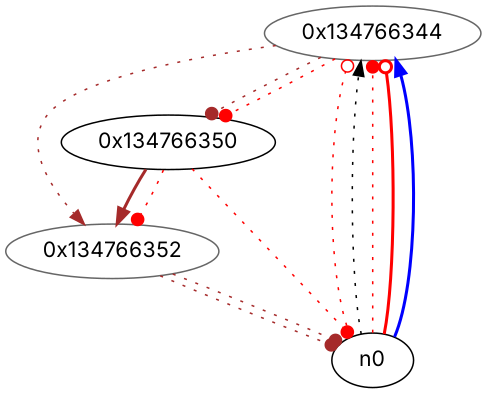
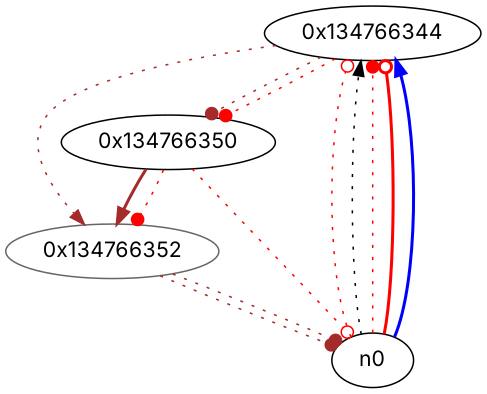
  digraph {
    fontname=Inter
    node [color=gray40 fontname=Inter]
    edge [arrowhead=dot color=red fontname=Inter style=dotted]
-   n1 [label="0x134766344"]
+   n1 [color=black label="0x134766344"]
    n2 [color=black label="0x134766350"]
    n3 [label="0x134766352"]
    n0 [color=black]
    n1 -> n2 [color=brown]
    n1 -> n2
    n1 -> n3 [arrowhead=normal color=brown]
    n2 -> n3 [arrowhead=normal color=brown style=bold]
    n2 -> n3
-   n2 -> n0
+   n2 -> n0 [arrowhead=odot]
    n3 -> n0 [color=brown]
    n3 -> n0 [color=brown]
    n0 -> n1 [arrowhead=odot]
    n0 -> n1 [arrowhead=normal color=black]
    n0 -> n1
    n0 -> n1 [arrowhead=odot style=bold]
    n0 -> n1 [arrowhead=normal color=blue style=bold]
  }
